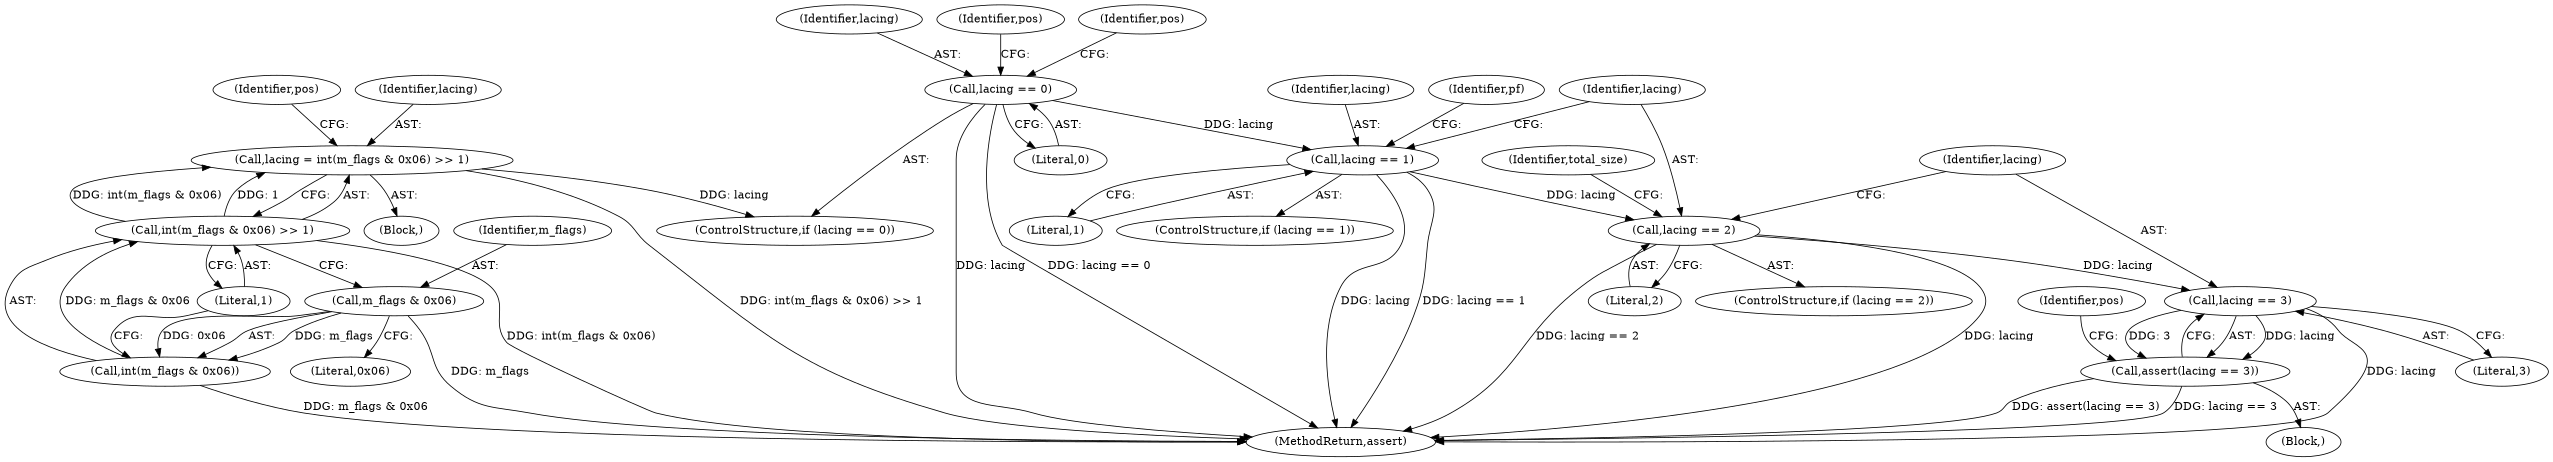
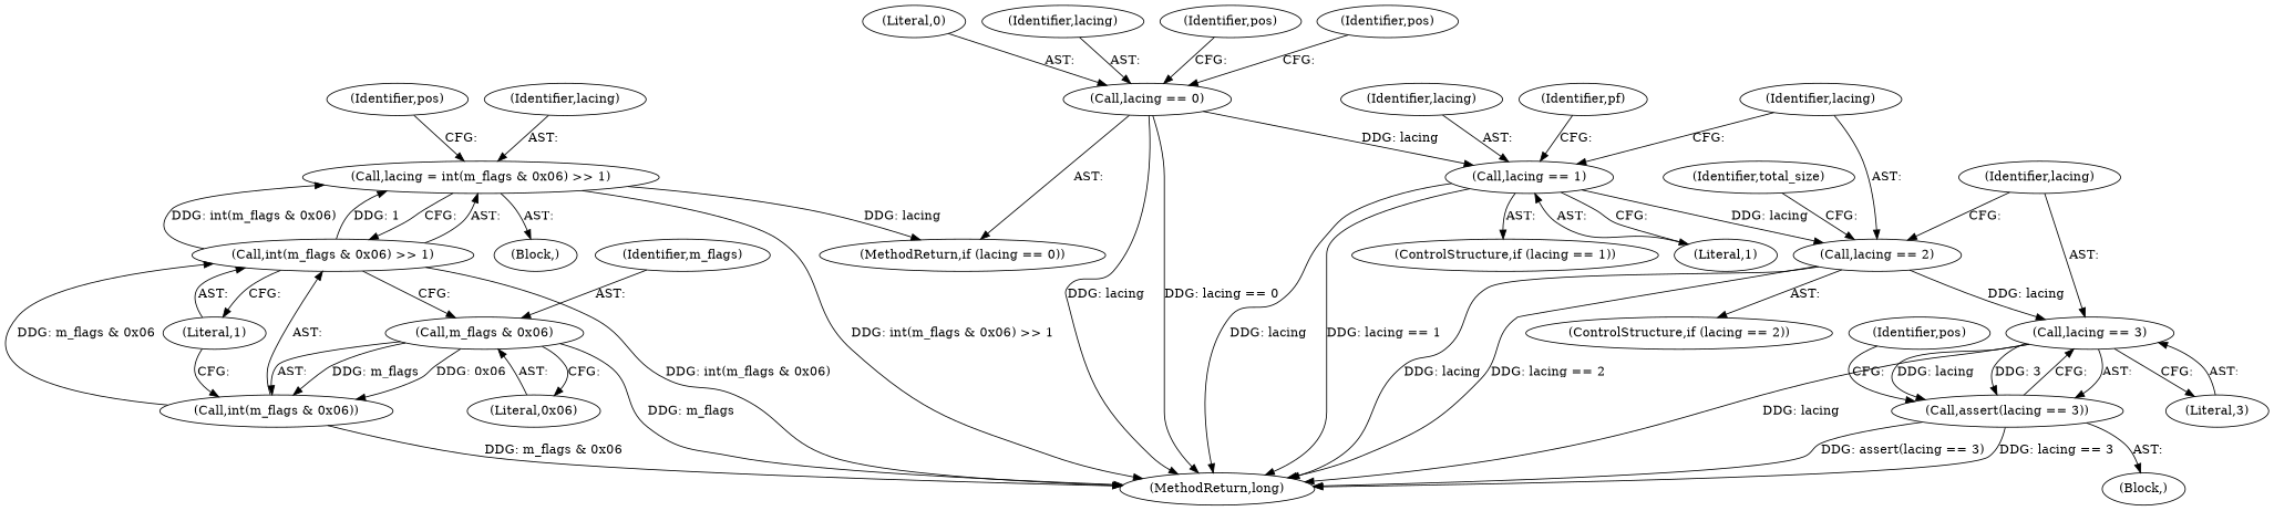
  digraph {
    n1 [label="(Call,lacing == 2)"]
    n2 [label="(Call,lacing == 3)"]
-   n3 [label="(Literal,2)"]
    n4 [label="(ControlStructure,if (lacing == 2))"]
-   n5 [label="(MethodReturn,assert)"]
+   n5 [label="(MethodReturn,long)"]
    n6 [label="(Call,assert(lacing == 3))"]
    n7 [label="(Literal,3)"]
    n8 [label="(Call,lacing == 1)"]
    n9 [label="(ControlStructure,if (lacing == 1))"]
    n10 [label="(Literal,1)"]
    n11 [label="(Call,lacing == 0)"]
-   n12 [label="(ControlStructure,if (lacing == 0))"]
+   n12 [label="(MethodReturn,if (lacing == 0))"]
    n13 [label="(Literal,0)"]
    n14 [label="(Call,lacing = int(m_flags & 0x06) >> 1)"]
    n15 [label="(Call,int(m_flags & 0x06) >> 1)"]
    n16 [label="(Block,)"]
    n17 [label="(Literal,1)"]
    n18 [label="(Call,m_flags & 0x06)"]
    n19 [label="(Call,int(m_flags & 0x06))"]
    n20 [label="(Literal,0x06)"]
    n21 [label="(Block,)"]
    n22 [label="(Identifier,lacing)"]
    n23 [label="(Identifier,pos)"]
    n24 [label="(Identifier,pos)"]
    n25 [label="(Identifier,m_flags)"]
    n26 [label="(Identifier,lacing)"]
    n27 [label="(Identifier,total_size)"]
    n28 [label="(Identifier,pf)"]
    n29 [label="(Identifier,pos)"]
    n30 [label="(Identifier,pos)"]
    n31 [label="(Identifier,lacing)"]
    n32 [label="(Identifier,lacing)"]
    n33 [label="(Identifier,lacing)"]
    n1 -> n2 [label="DDG: lacing"]
-   n1 -> n3 [label="CFG: "]
    n1 -> n4 [label="AST: "]
    n1 -> n5 [label="DDG: lacing"]
    n1 -> n5 [label="DDG: lacing == 2"]
    n2 -> n5 [label="DDG: lacing"]
    n2 -> n6 [label="AST: "]
    n2 -> n6 [label="DDG: lacing"]
    n2 -> n6 [label="DDG: 3"]
    n2 -> n7 [label="CFG: "]
-   n3 -> n1 [label="AST: "]
    n6 -> n2 [label="CFG: "]
    n6 -> n5 [label="DDG: lacing == 3"]
    n6 -> n5 [label="DDG: assert(lacing == 3)"]
    n6 -> n21 [label="AST: "]
    n7 -> n2 [label="AST: "]
    n8 -> n1 [label="DDG: lacing"]
    n8 -> n5 [label="DDG: lacing == 1"]
    n8 -> n5 [label="DDG: lacing"]
    n8 -> n9 [label="AST: "]
    n8 -> n10 [label="CFG: "]
    n10 -> n8 [label="AST: "]
    n11 -> n5 [label="DDG: lacing"]
    n11 -> n5 [label="DDG: lacing == 0"]
    n11 -> n8 [label="DDG: lacing"]
    n11 -> n12 [label="AST: "]
-   n11 -> n13 [label="CFG: "]
    n13 -> n11 [label="AST: "]
    n14 -> n5 [label="DDG: int(m_flags & 0x06) >> 1"]
    n14 -> n12 [label="DDG: lacing"]
    n14 -> n15 [label="CFG: "]
    n14 -> n16 [label="AST: "]
    n15 -> n5 [label="DDG: int(m_flags & 0x06)"]
    n15 -> n14 [label="AST: "]
    n15 -> n14 [label="DDG: int(m_flags & 0x06)"]
    n15 -> n14 [label="DDG: 1"]
    n15 -> n17 [label="CFG: "]
    n15 -> n18 [label="CFG: "]
    n17 -> n15 [label="AST: "]
    n17 -> n19 [label="CFG: "]
    n18 -> n5 [label="DDG: m_flags"]
    n18 -> n19 [label="AST: "]
    n18 -> n19 [label="DDG: m_flags"]
    n18 -> n19 [label="DDG: 0x06"]
    n18 -> n20 [label="CFG: "]
    n19 -> n5 [label="DDG: m_flags & 0x06"]
    n19 -> n15 [label="AST: "]
    n19 -> n15 [label="DDG: m_flags & 0x06"]
+   n20 -> n18 [label="AST: "]
    n22 -> n11 [label="AST: "]
    n23 -> n11 [label="CFG: "]
    n24 -> n14 [label="CFG: "]
    n25 -> n18 [label="AST: "]
    n26 -> n14 [label="AST: "]
    n27 -> n1 [label="CFG: "]
    n28 -> n8 [label="CFG: "]
    n29 -> n11 [label="CFG: "]
    n30 -> n6 [label="CFG: "]
    n31 -> n1 [label="CFG: "]
    n31 -> n2 [label="AST: "]
    n32 -> n1 [label="AST: "]
    n32 -> n8 [label="CFG: "]
    n33 -> n8 [label="AST: "]
  }
